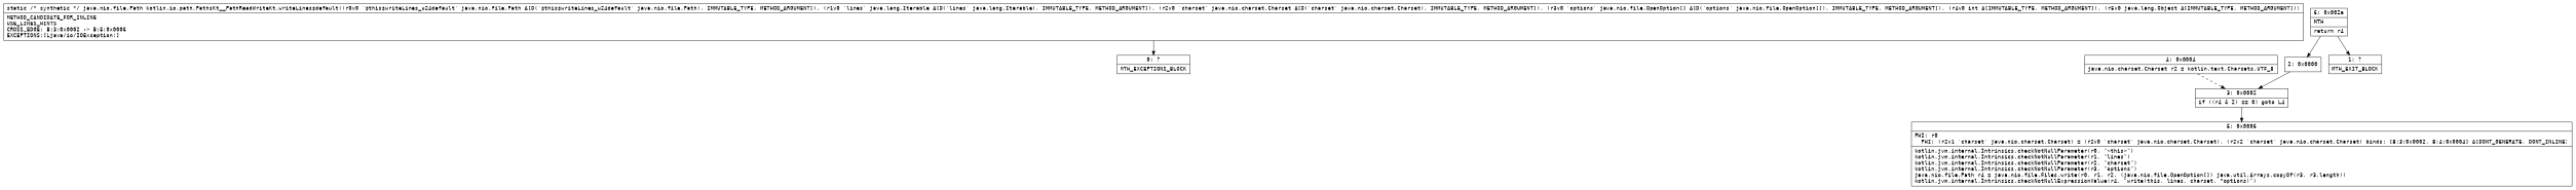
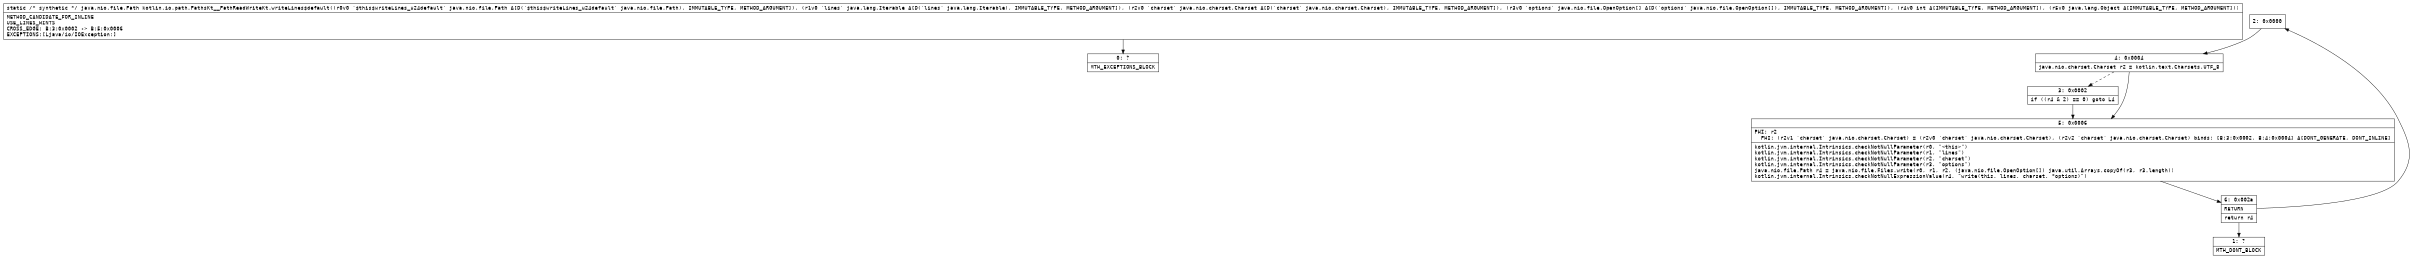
  digraph {
    fontname="DejaVu Sans Mono"
    node [fontname="DejaVu Sans Mono" shape=record]
    edge [fontname="DejaVu Sans Mono"]
    n1 [label="{0\:\ ?|MTH_EXCEPTIONS_BLOCK\l}"]
    n2 [label="{2\:\ 0x0000}"]
    n3 [label="{3\:\ 0x0002|if ((r4 & 2) == 0) goto L4\l}"]
-   n4 [label="{5\:\ 0x0006|PHI: r0 \l  PHI: (r2v1 'charset' java.nio.charset.Charset) = (r2v0 'charset' java.nio.charset.Charset), (r2v2 'charset' java.nio.charset.Charset) binds: [B:3:0x0002, B:4:0x0004] A[DONT_GENERATE, DONT_INLINE]\l|kotlin.jvm.internal.Intrinsics.checkNotNullParameter(r0, \"\<this\>\")\lkotlin.jvm.internal.Intrinsics.checkNotNullParameter(r1, \"lines\")\lkotlin.jvm.internal.Intrinsics.checkNotNullParameter(r2, \"charset\")\lkotlin.jvm.internal.Intrinsics.checkNotNullParameter(r3, \"options\")\ljava.nio.file.Path r4 = java.nio.file.Files.write(r0, r1, r2, (java.nio.file.OpenOption[]) java.util.Arrays.copyOf(r3, r3.length))\lkotlin.jvm.internal.Intrinsics.checkNotNullExpressionValue(r4, \"write(this, lines, charset, *options)\")\l}"]
+   n4 [label="{5\:\ 0x0006|PHI: r2 \l  PHI: (r2v1 'charset' java.nio.charset.Charset) = (r2v0 'charset' java.nio.charset.Charset), (r2v2 'charset' java.nio.charset.Charset) binds: [B:3:0x0002, B:4:0x0004] A[DONT_GENERATE, DONT_INLINE]\l|kotlin.jvm.internal.Intrinsics.checkNotNullParameter(r0, \"\<this\>\")\lkotlin.jvm.internal.Intrinsics.checkNotNullParameter(r1, \"lines\")\lkotlin.jvm.internal.Intrinsics.checkNotNullParameter(r2, \"charset\")\lkotlin.jvm.internal.Intrinsics.checkNotNullParameter(r3, \"options\")\ljava.nio.file.Path r4 = java.nio.file.Files.write(r0, r1, r2, (java.nio.file.OpenOption[]) java.util.Arrays.copyOf(r3, r3.length))\lkotlin.jvm.internal.Intrinsics.checkNotNullExpressionValue(r4, \"write(this, lines, charset, *options)\")\l}"]
    n5 [label="{4\:\ 0x0004|java.nio.charset.Charset r2 = kotlin.text.Charsets.UTF_8\l}"]
-   n6 [label="{6\:\ 0x002a|MTH\l|return r4\l}"]
-   n7 [label="{1\:\ ?|MTH_EXIT_BLOCK\l}"]
+   n6 [label="{6\:\ 0x002a|RETURN\l|return r4\l}"]
+   n7 [label="{1\:\ ?|MTH_DONT_BLOCK\l}"]
    n8 [label="{static \/* synthetic *\/ java.nio.file.Path kotlin.io.path.PathsKt__PathReadWriteKt.writeLines$default((r0v0 '$this$writeLines_u24default' java.nio.file.Path A[D('$this$writeLines_u24default' java.nio.file.Path), IMMUTABLE_TYPE, METHOD_ARGUMENT]), (r1v0 'lines' java.lang.Iterable A[D('lines' java.lang.Iterable), IMMUTABLE_TYPE, METHOD_ARGUMENT]), (r2v0 'charset' java.nio.charset.Charset A[D('charset' java.nio.charset.Charset), IMMUTABLE_TYPE, METHOD_ARGUMENT]), (r3v0 'options' java.nio.file.OpenOption[] A[D('options' java.nio.file.OpenOption[]), IMMUTABLE_TYPE, METHOD_ARGUMENT]), (r4v0 int A[IMMUTABLE_TYPE, METHOD_ARGUMENT]), (r5v0 java.lang.Object A[IMMUTABLE_TYPE, METHOD_ARGUMENT]))  | METHOD_CANDIDATE_FOR_INLINE\lUSE_LINES_HINTS\lCROSS_EDGE: B:3:0x0002 \-\> B:5:0x0006\lEXCEPTIONS:[Ljava\/io\/IOException;]\l}"]
-   n2 -> n3
+   n2 -> n5
    n3 -> n4
+   n4 -> n6
    n5 -> n3 [style=dashed]
+   n5 -> n4
    n6 -> n2
    n6 -> n7
    n8 -> n1
  }
